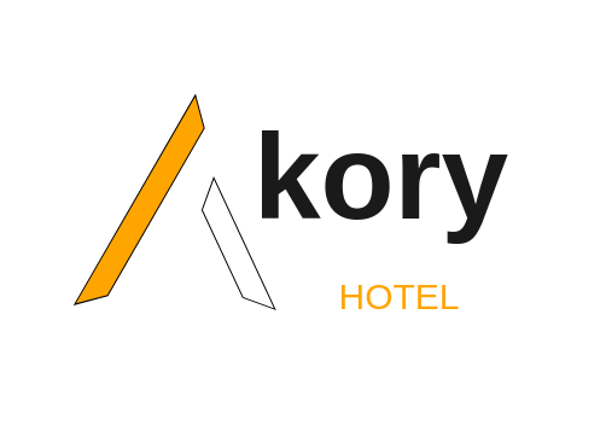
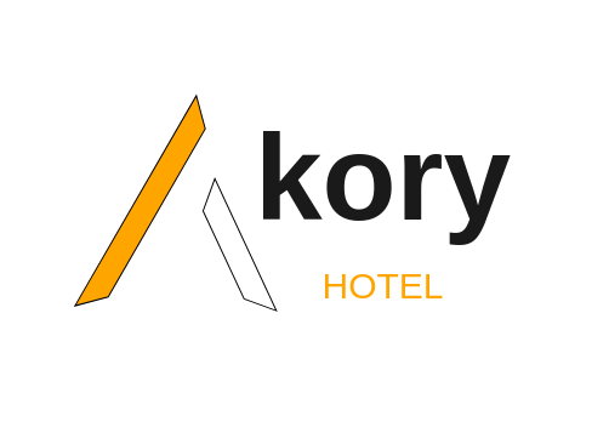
  <mxCell id="0" />
  <mxCell id="1" parent="0" />
  <mxCell id="2" value="" style="shape=trapezoid;perimeter=trapezoidPerimeter;whiteSpace=wrap;html=1;fixedSize=1;rotation=-240;fillColor=#ffa500;" vertex="1" parent="1"><mxGeometry x="20" y="160" width="200" height="20" as="geometry" /></mxCell>
  <mxCell id="3" value="" style="shape=trapezoid;perimeter=trapezoidPerimeter;whiteSpace=wrap;html=1;fixedSize=1;rotation=-115;" vertex="1" parent="1"><mxGeometry x="132.89" y="195.47" width="120" height="20" as="geometry" /></mxCell>
  <mxCell id="4" value="&lt;span style=&quot;font-size: 100px;&quot;&gt;&lt;font&gt;&lt;b&gt;kory&lt;/b&gt;&lt;/font&gt;&lt;/span&gt;" style="text;html=1;align=center;verticalAlign=middle;resizable=0;points=[];autosize=1;strokeColor=none;fillColor=none;fontColor=#1A1A1A;" vertex="1" parent="1"><mxGeometry x="200" y="80" width="230" height="130" as="geometry" /></mxCell>
- <mxCell id="5" value="&lt;font style=&quot;font-size: 30px;&quot;&gt;HOTEL&lt;/font&gt;" style="text;html=1;align=center;verticalAlign=middle;resizable=0;points=[];autosize=1;strokeColor=none;fillColor=none;fontSize=30;fontColor=#FFA500;" vertex="1" parent="1"><mxGeometry x="270" y="220" width="120" height="50" as="geometry" /></mxCell>
+ <mxCell id="5" value="&lt;font style=&quot;font-size: 30px;&quot;&gt;HOTEL&lt;/font&gt;" style="text;html=1;align=center;verticalAlign=middle;resizable=0;points=[];autosize=1;strokeColor=none;fillColor=none;fontSize=30;fontColor=#FFA500;" vertex="1" parent="1"><mxGeometry x="255" y="210" width="120" height="50" as="geometry" /></mxCell>
  <mxCell id="6" value="" style="rounded=0;whiteSpace=wrap;html=1;fontSize=30;fillColor=none;strokeColor=none;" vertex="1" parent="1"><mxGeometry x="20" y="20" width="460" height="310" as="geometry" /></mxCell>
